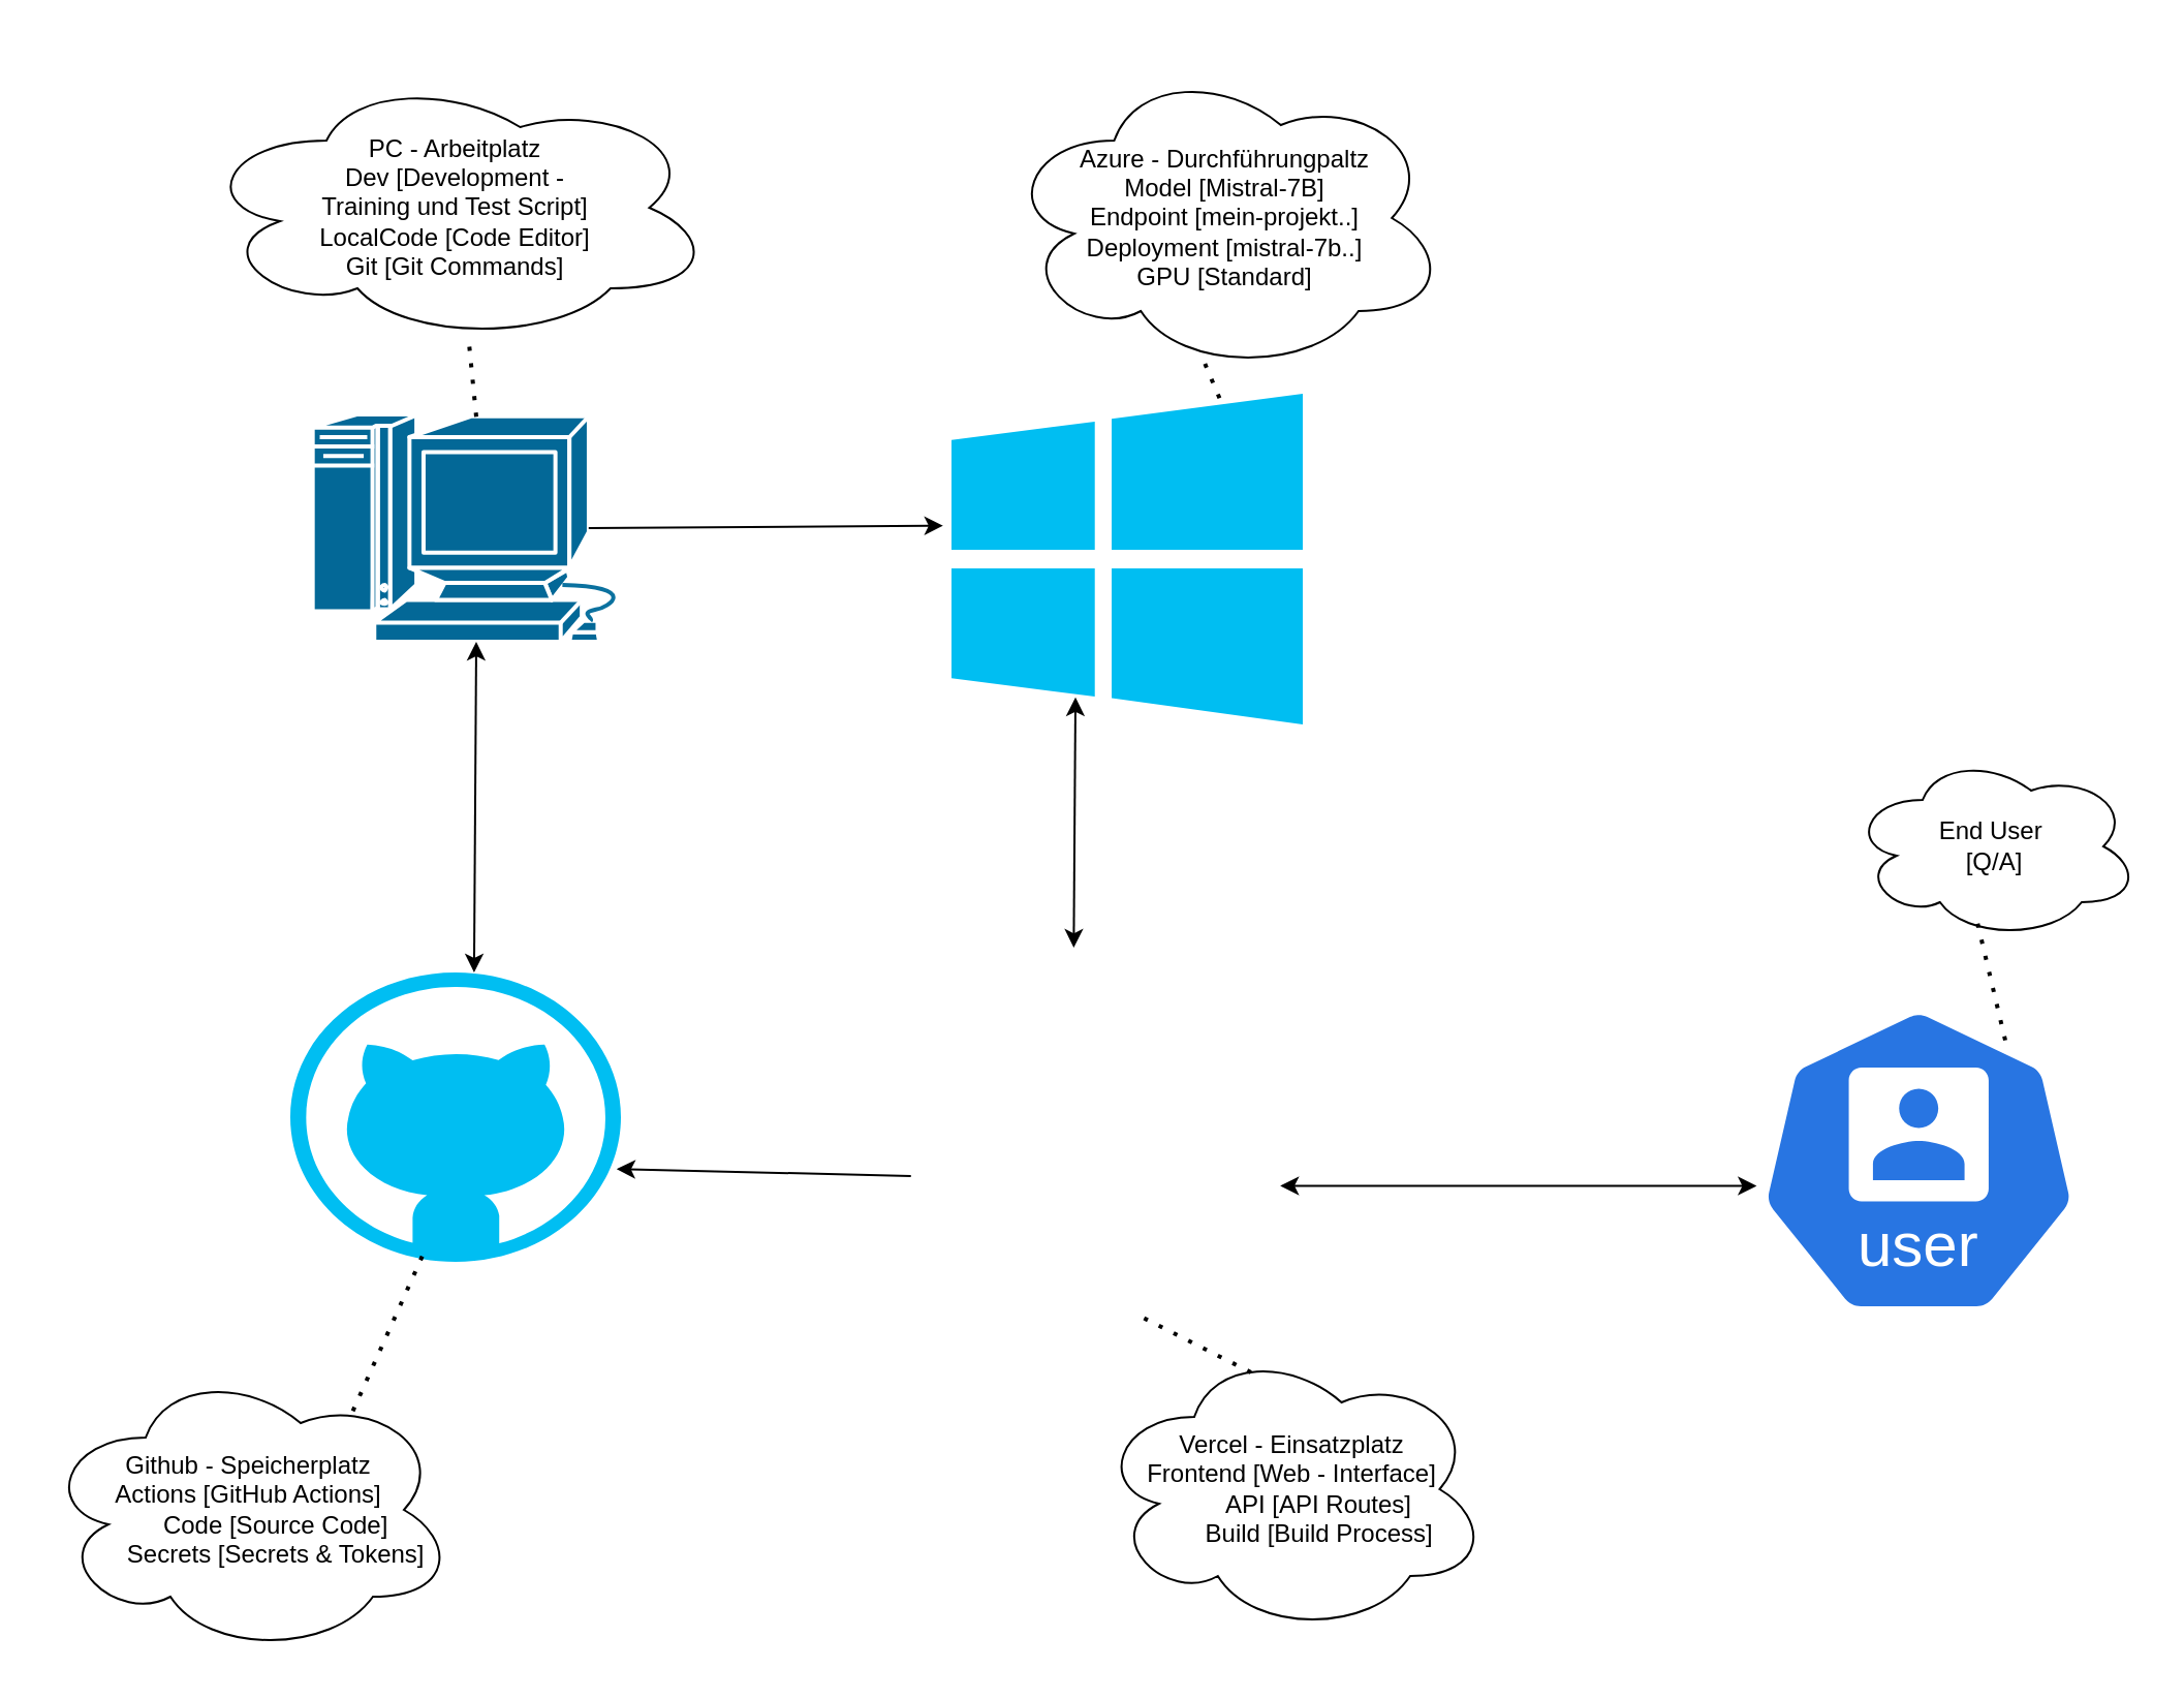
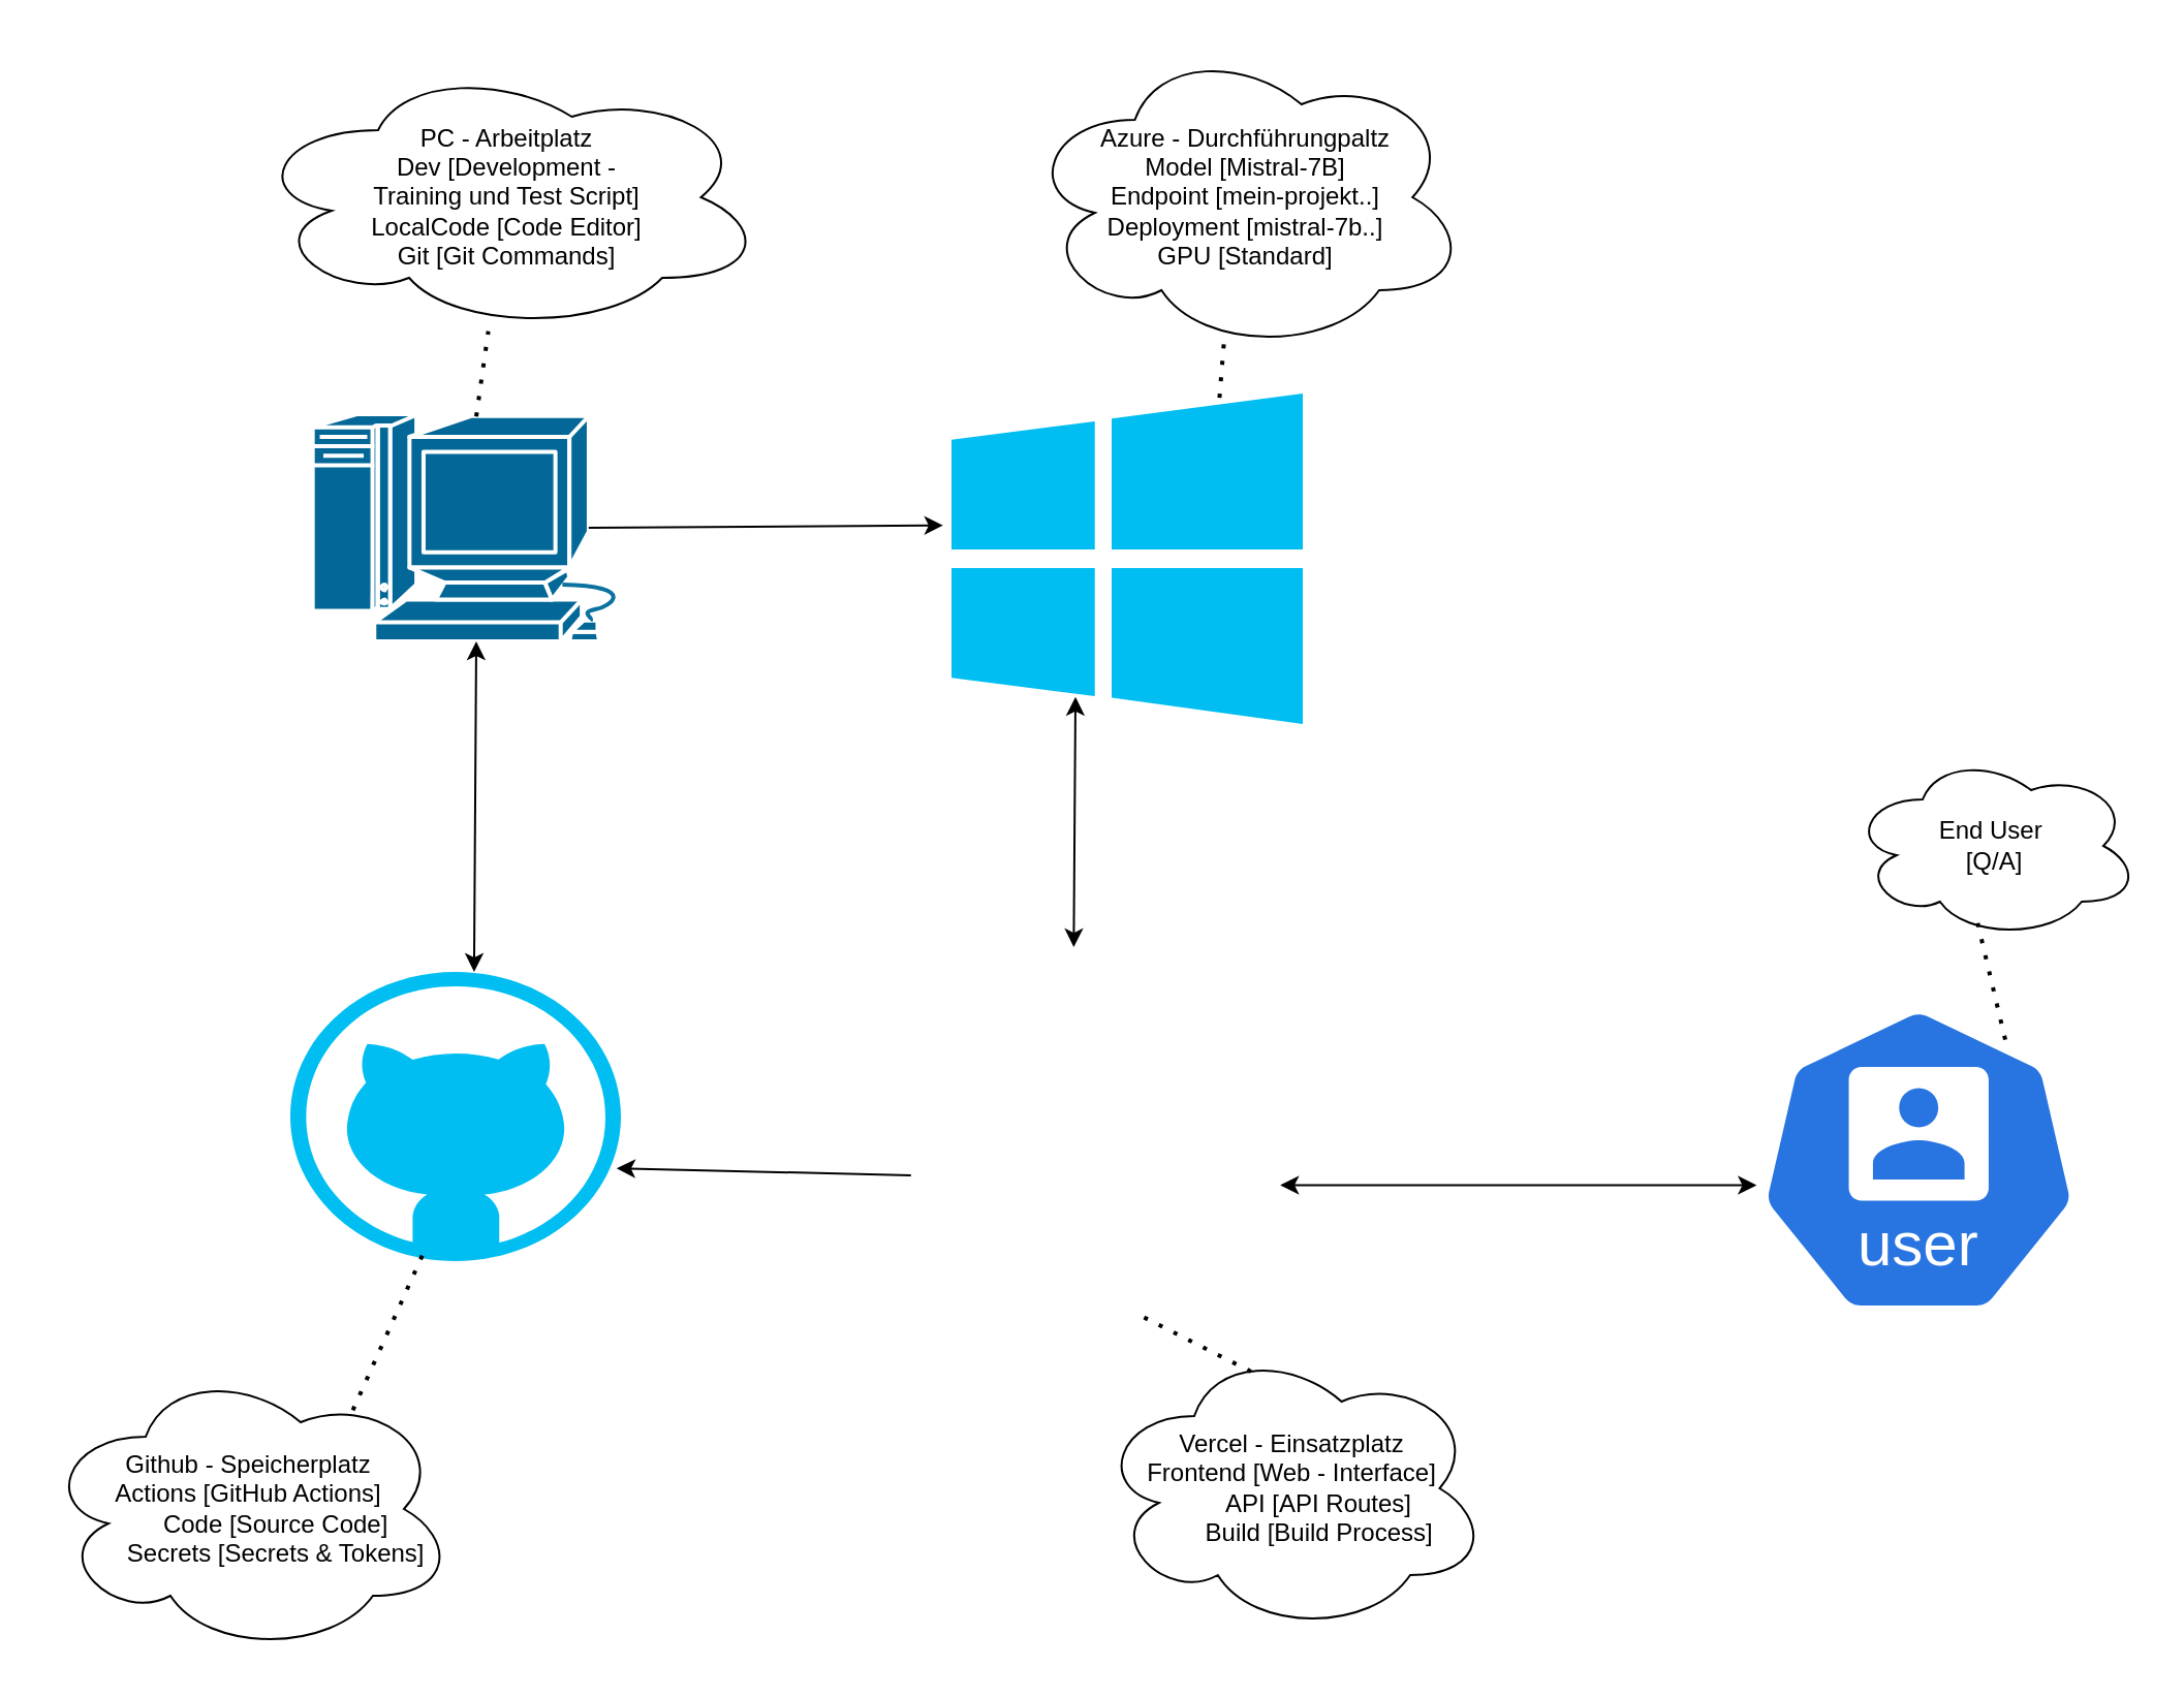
  <mxCell id="0" />
  <mxCell id="1" parent="0" />
  <mxCell id="2" value="" style="shape=mxgraph.cisco.computers_and_peripherals.macintosh;html=1;pointerEvents=1;dashed=0;fillColor=#036897;strokeColor=#ffffff;strokeWidth=2;verticalLabelPosition=bottom;verticalAlign=top;align=center;outlineConnect=0;" vertex="1" parent="1"><mxGeometry x="150" y="200" width="160" height="110" as="geometry" /></mxCell>
- <mxCell id="3" value="&lt;div&gt;PC - Arbeitplatz&lt;/div&gt;&lt;div&gt;Dev [Development -&lt;/div&gt;&lt;div&gt;&lt;div&gt;Training und Test Script]&lt;/div&gt;&lt;/div&gt;&lt;div&gt;LocalCode [Code Editor]&lt;/div&gt;&lt;div&gt;Git [Git Commands]&lt;/div&gt;" style="ellipse;shape=cloud;whiteSpace=wrap;html=1;" vertex="1" parent="1"><mxGeometry x="95" y="35" width="250" height="130" as="geometry" /></mxCell>
+ <mxCell id="3" value="&lt;div&gt;PC - Arbeitplatz&lt;/div&gt;&lt;div&gt;Dev [Development -&lt;/div&gt;&lt;div&gt;&lt;div&gt;Training und Test Script]&lt;/div&gt;&lt;/div&gt;&lt;div&gt;LocalCode [Code Editor]&lt;/div&gt;&lt;div&gt;Git [Git Commands]&lt;/div&gt;" style="ellipse;shape=cloud;whiteSpace=wrap;html=1;" vertex="1" parent="1"><mxGeometry x="120" y="30" width="250" height="130" as="geometry" /></mxCell>
  <mxCell id="4" value="" style="endArrow=none;dashed=1;html=1;dashPattern=1 3;strokeWidth=2;rounded=0;exitX=0.5;exitY=0.01;exitDx=0;exitDy=0;exitPerimeter=0;" edge="1" parent="1" source="2" target="3"><mxGeometry width="50" height="50" relative="1" as="geometry"><mxPoint x="370" y="210" as="sourcePoint" /><mxPoint x="420" y="160" as="targetPoint" /></mxGeometry></mxCell>
  <mxCell id="5" value="" style="verticalLabelPosition=bottom;html=1;verticalAlign=top;align=center;strokeColor=none;fillColor=#00BEF2;shape=mxgraph.azure.github_code;pointerEvents=1;" vertex="1" parent="1"><mxGeometry x="140" y="470" width="160" height="140" as="geometry" /></mxCell>
  <mxCell id="6" value="&lt;div&gt;Github - Speicherplatz&lt;/div&gt;&lt;div&gt;Actions [GitHub Actions]&lt;/div&gt;&amp;nbsp; &amp;nbsp; &amp;nbsp; &amp;nbsp; Code [Source Code]&lt;br&gt;&amp;nbsp; &amp;nbsp; &amp;nbsp; &amp;nbsp; Secrets [Secrets &amp;amp; Tokens]" style="ellipse;shape=cloud;whiteSpace=wrap;html=1;" vertex="1" parent="1"><mxGeometry x="20" y="660" width="200" height="140" as="geometry" /></mxCell>
  <mxCell id="7" value="" style="endArrow=none;dashed=1;html=1;dashPattern=1 3;strokeWidth=2;rounded=0;entryX=0.749;entryY=0.166;entryDx=0;entryDy=0;entryPerimeter=0;exitX=0.399;exitY=0.981;exitDx=0;exitDy=0;exitPerimeter=0;" edge="1" parent="1" source="5" target="6"><mxGeometry width="50" height="50" relative="1" as="geometry"><mxPoint x="333" y="480" as="sourcePoint" /><mxPoint x="180" y="418" as="targetPoint" /></mxGeometry></mxCell>
  <mxCell id="8" value="" style="verticalLabelPosition=bottom;html=1;verticalAlign=top;align=center;strokeColor=none;fillColor=#00BEF2;shape=mxgraph.azure.azure_instance;" vertex="1" parent="1"><mxGeometry x="460" y="190" width="170" height="160" as="geometry" /></mxCell>
- <mxCell id="9" value="&lt;div&gt;Azure - Durchführungpaltz&lt;/div&gt;&lt;div&gt;Model [Mistral-7B]&lt;/div&gt;&lt;div&gt;Endpoint [mein-projekt..]&lt;/div&gt;&lt;div&gt;Deployment [mistral-7b..]&lt;/div&gt;&lt;div&gt;GPU [Standard]&lt;/div&gt;" style="ellipse;shape=cloud;whiteSpace=wrap;html=1;" vertex="1" parent="1"><mxGeometry x="485" y="30" width="215" height="150" as="geometry" /></mxCell>
+ <mxCell id="9" value="&lt;div&gt;Azure - Durchführungpaltz&lt;/div&gt;&lt;div&gt;Model [Mistral-7B]&lt;/div&gt;&lt;div&gt;Endpoint [mein-projekt..]&lt;/div&gt;&lt;div&gt;Deployment [mistral-7b..]&lt;/div&gt;&lt;div&gt;GPU [Standard]&lt;/div&gt;" style="ellipse;shape=cloud;whiteSpace=wrap;html=1;" vertex="1" parent="1"><mxGeometry x="495" y="20" width="215" height="150" as="geometry" /></mxCell>
  <mxCell id="10" value="" style="endArrow=none;dashed=1;html=1;dashPattern=1 3;strokeWidth=2;rounded=0;entryX=0.451;entryY=0.959;entryDx=0;entryDy=0;entryPerimeter=0;exitX=0.763;exitY=0.013;exitDx=0;exitDy=0;exitPerimeter=0;" edge="1" parent="1" source="8" target="9"><mxGeometry width="50" height="50" relative="1" as="geometry"><mxPoint x="680" y="690" as="sourcePoint" /><mxPoint x="550" y="660" as="targetPoint" /></mxGeometry></mxCell>
  <mxCell id="11" value="" style="shape=image;html=1;verticalAlign=top;verticalLabelPosition=bottom;labelBackgroundColor=#ffffff;imageAspect=0;aspect=fixed;image=https://icons.diagrams.net/icon-cache1/Ionicons_Fill_Vol_2-2187/logo-vercel-632.svg" vertex="1" parent="1"><mxGeometry x="440" y="454" width="182" height="182" as="geometry" /></mxCell>
  <mxCell id="12" value="&lt;div&gt;Vercel - Einsatzplatz&lt;/div&gt;&lt;div&gt;Frontend [Web - Interface]&lt;/div&gt;&amp;nbsp; &amp;nbsp; &amp;nbsp; &amp;nbsp; API [API Routes]&lt;br&gt;&amp;nbsp; &amp;nbsp; &amp;nbsp; &amp;nbsp; Build [Build Process]" style="ellipse;shape=cloud;whiteSpace=wrap;html=1;" vertex="1" parent="1"><mxGeometry x="530" y="650" width="190" height="140" as="geometry" /></mxCell>
  <mxCell id="13" value="" style="endArrow=none;dashed=1;html=1;dashPattern=1 3;strokeWidth=2;rounded=0;entryX=0.4;entryY=0.1;entryDx=0;entryDy=0;entryPerimeter=0;exitX=0.622;exitY=1.007;exitDx=0;exitDy=0;exitPerimeter=0;" edge="1" parent="1" source="11" target="12"><mxGeometry width="50" height="50" relative="1" as="geometry"><mxPoint x="620" y="599.915" as="sourcePoint" /><mxPoint x="686.91" y="560" as="targetPoint" /></mxGeometry></mxCell>
  <mxCell id="14" value="" style="aspect=fixed;sketch=0;html=1;dashed=0;whitespace=wrap;verticalLabelPosition=bottom;verticalAlign=top;fillColor=#2875E2;strokeColor=#ffffff;points=[[0.005,0.63,0],[0.1,0.2,0],[0.9,0.2,0],[0.5,0,0],[0.995,0.63,0],[0.72,0.99,0],[0.5,1,0],[0.28,0.99,0]];shape=mxgraph.kubernetes.icon2;kubernetesLabel=1;prIcon=user" vertex="1" parent="1"><mxGeometry x="850" y="486" width="156.25" height="150" as="geometry" /></mxCell>
  <mxCell id="15" value="" style="endArrow=classic;startArrow=classic;html=1;rounded=0;entryX=0.5;entryY=1;entryDx=0;entryDy=0;entryPerimeter=0;exitX=0.556;exitY=0;exitDx=0;exitDy=0;exitPerimeter=0;" edge="1" parent="1" source="5" target="2"><mxGeometry width="50" height="50" relative="1" as="geometry"><mxPoint x="315" y="415" as="sourcePoint" /><mxPoint x="365" y="365" as="targetPoint" /></mxGeometry></mxCell>
  <mxCell id="16" value="" style="endArrow=classic;html=1;rounded=0;entryX=-0.024;entryY=0.399;entryDx=0;entryDy=0;entryPerimeter=0;exitX=0.84;exitY=0.5;exitDx=0;exitDy=0;exitPerimeter=0;" edge="1" parent="1" source="2" target="8"><mxGeometry width="50" height="50" relative="1" as="geometry"><mxPoint x="390" y="240" as="sourcePoint" /><mxPoint x="440" y="190" as="targetPoint" /></mxGeometry></mxCell>
  <mxCell id="17" value="" style="endArrow=classic;html=1;rounded=0;entryX=0.987;entryY=0.679;entryDx=0;entryDy=0;entryPerimeter=0;exitX=0.002;exitY=0.629;exitDx=0;exitDy=0;exitPerimeter=0;" edge="1" parent="1" source="11" target="5"><mxGeometry width="50" height="50" relative="1" as="geometry"><mxPoint x="430" y="630" as="sourcePoint" /><mxPoint x="460" y="510" as="targetPoint" /></mxGeometry></mxCell>
  <mxCell id="18" value="" style="endArrow=classic;startArrow=classic;html=1;rounded=0;entryX=0.353;entryY=0.918;entryDx=0;entryDy=0;entryPerimeter=0;exitX=0.435;exitY=0.022;exitDx=0;exitDy=0;exitPerimeter=0;" edge="1" parent="1" source="11" target="8"><mxGeometry width="50" height="50" relative="1" as="geometry"><mxPoint x="560" y="525" as="sourcePoint" /><mxPoint x="610" y="475" as="targetPoint" /></mxGeometry></mxCell>
  <mxCell id="19" value="" style="endArrow=classic;startArrow=classic;html=1;rounded=0;exitX=0.984;exitY=0.655;exitDx=0;exitDy=0;exitPerimeter=0;entryX=-0.002;entryY=0.582;entryDx=0;entryDy=0;entryPerimeter=0;" edge="1" parent="1" source="11" target="14"><mxGeometry width="50" height="50" relative="1" as="geometry"><mxPoint x="690" y="570" as="sourcePoint" /><mxPoint x="850" y="573" as="targetPoint" /></mxGeometry></mxCell>
  <mxCell id="20" value="&lt;div&gt;End User&amp;nbsp;&lt;/div&gt;&lt;div&gt;[Q/A]&lt;/div&gt;" style="ellipse;shape=cloud;whiteSpace=wrap;html=1;" vertex="1" parent="1"><mxGeometry x="895" y="364" width="140" height="90" as="geometry" /></mxCell>
  <mxCell id="21" value="" style="endArrow=none;dashed=1;html=1;dashPattern=1 3;strokeWidth=2;rounded=0;exitX=0.768;exitY=0.112;exitDx=0;exitDy=0;exitPerimeter=0;entryX=0.436;entryY=0.887;entryDx=0;entryDy=0;entryPerimeter=0;" edge="1" parent="1" source="14" target="20"><mxGeometry width="50" height="50" relative="1" as="geometry"><mxPoint x="908.25" y="409" as="sourcePoint" /><mxPoint x="950" y="380" as="targetPoint" /></mxGeometry></mxCell>
